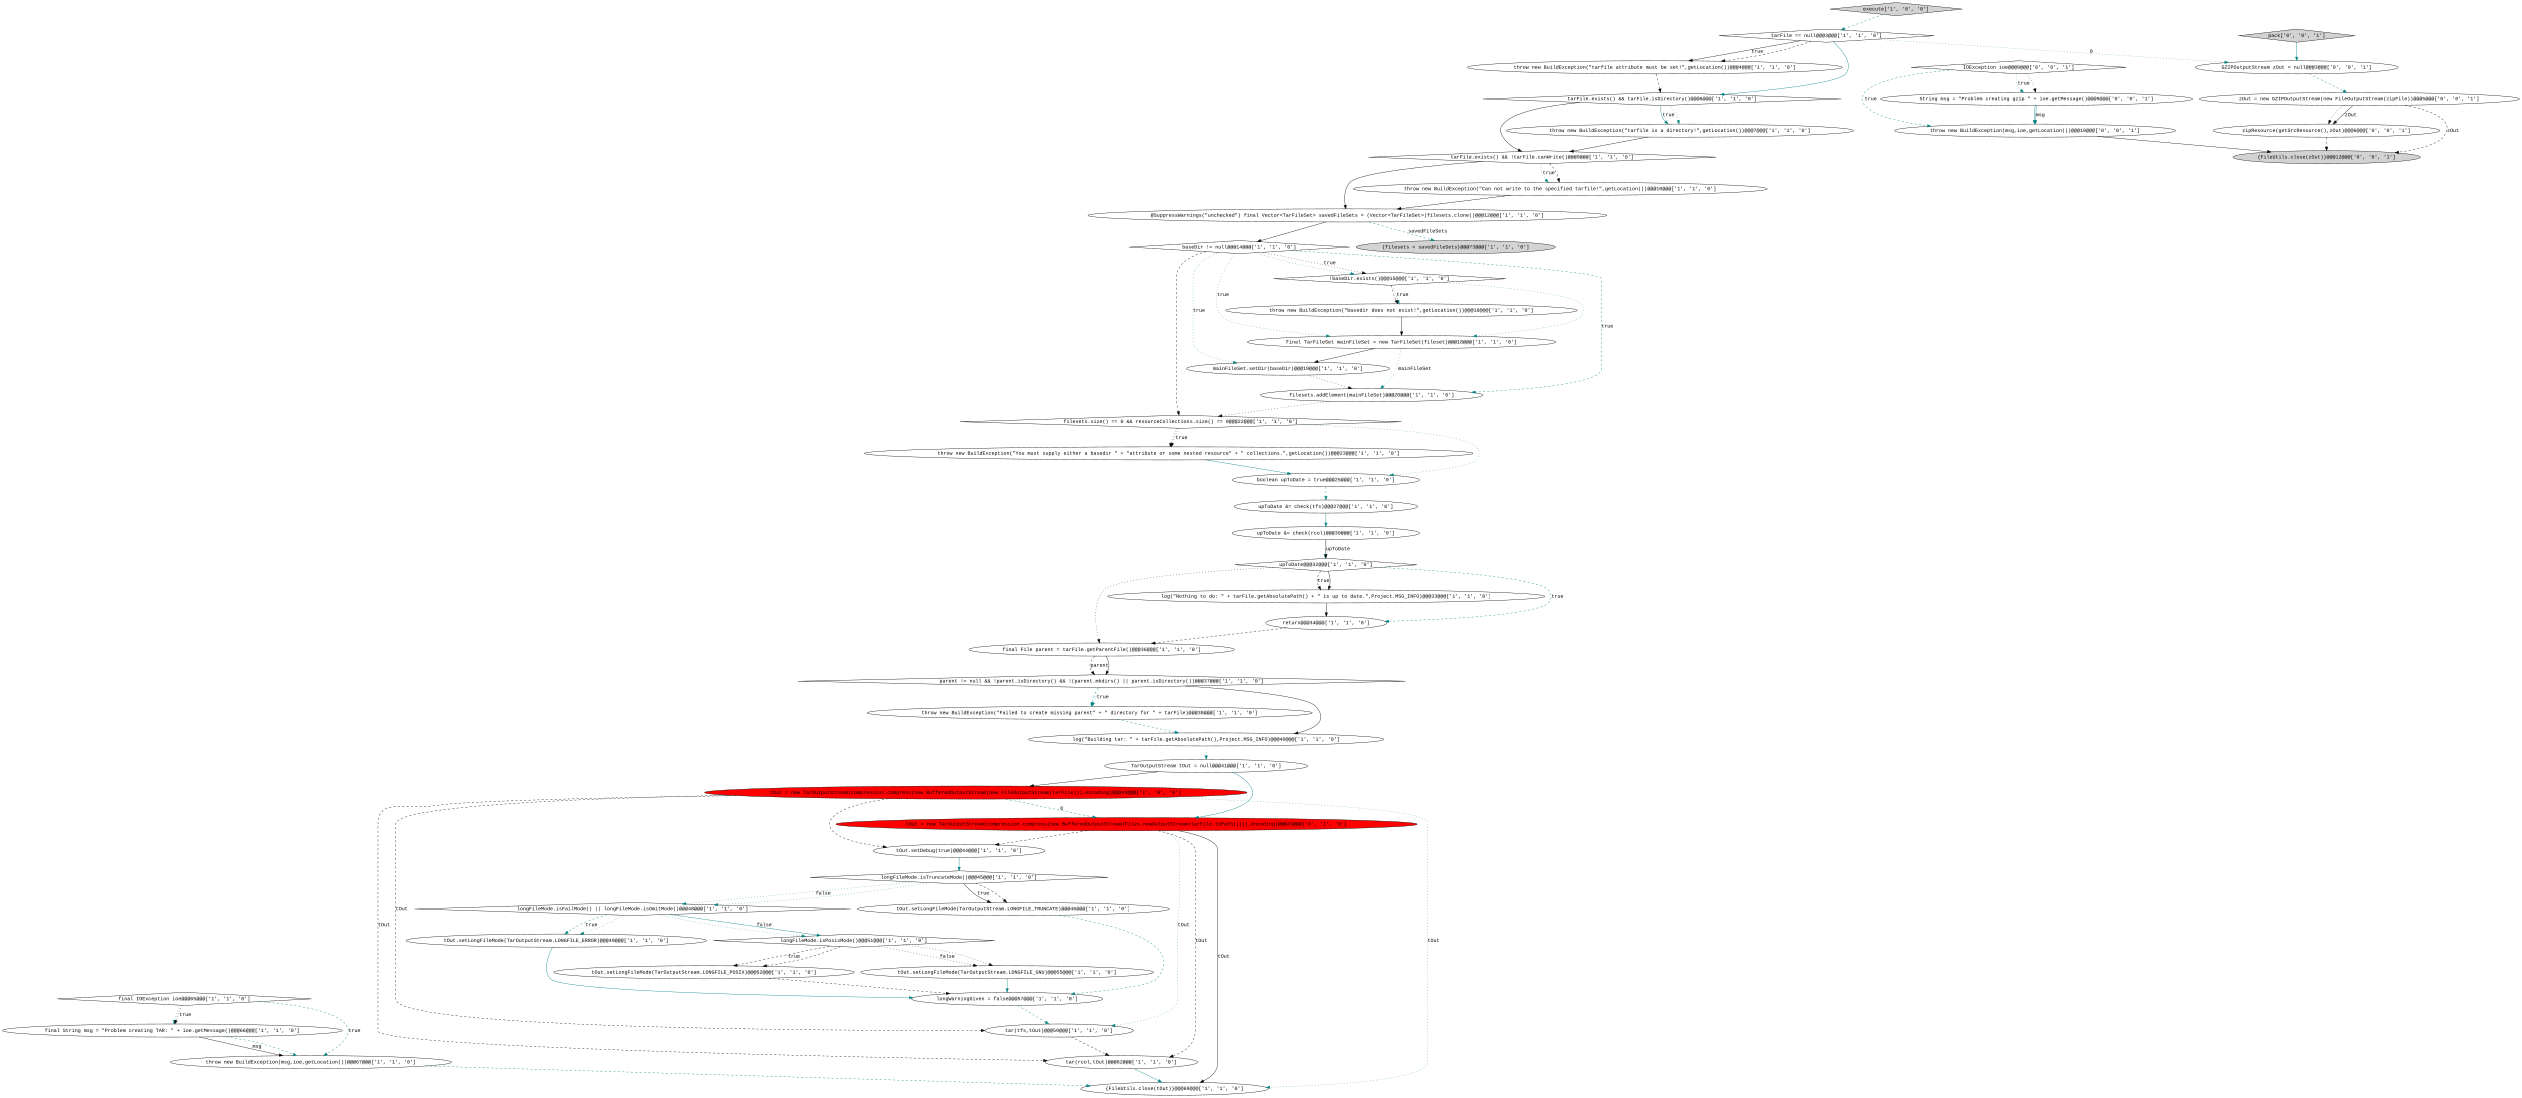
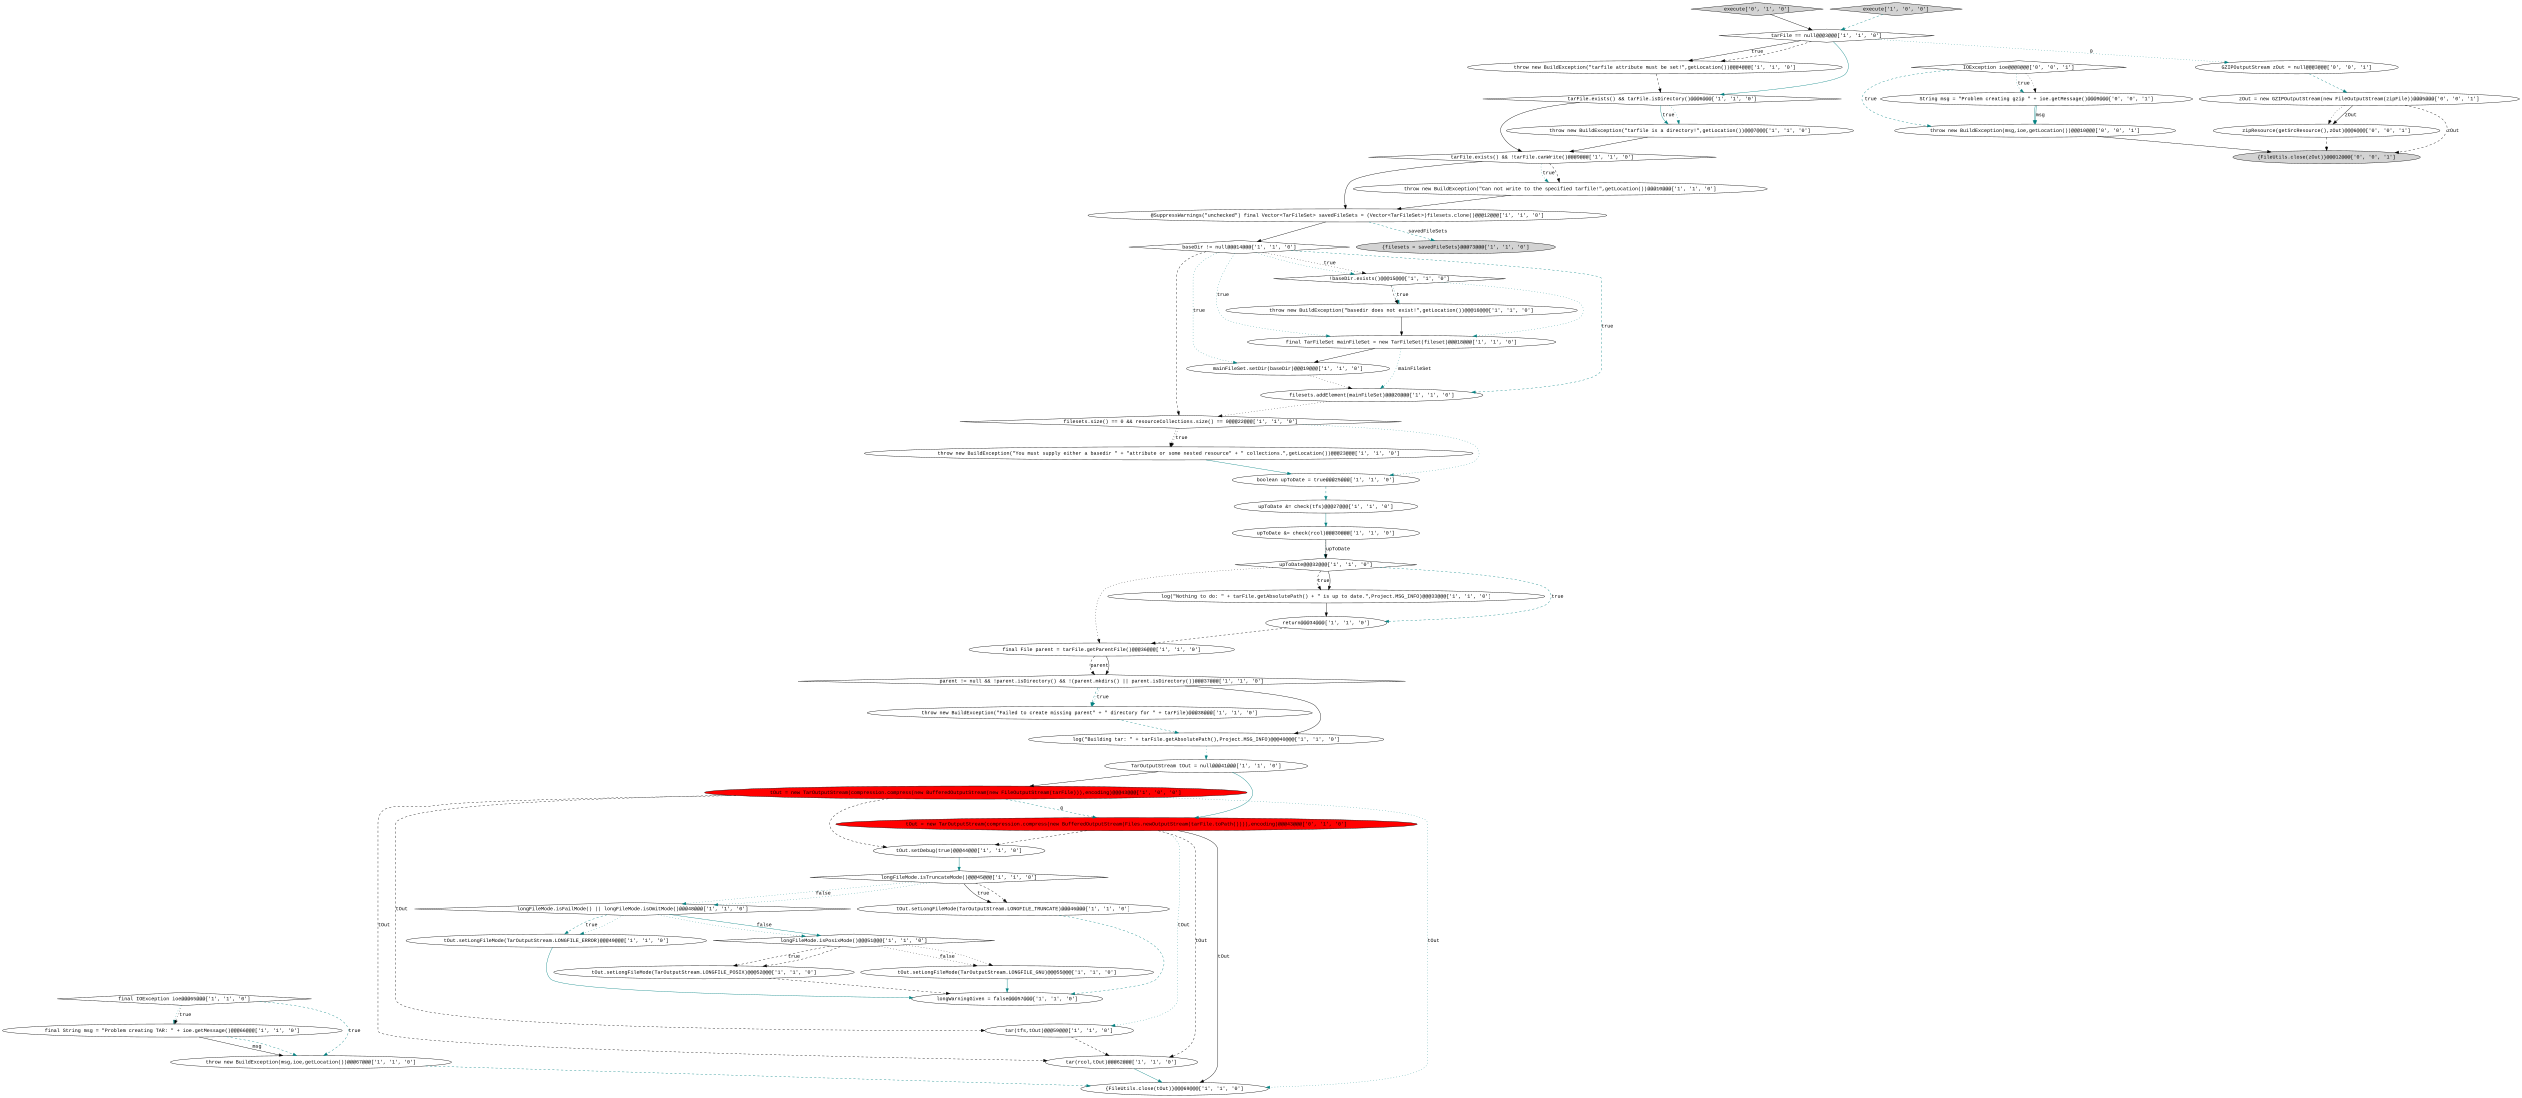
  digraph {
    fontname="Liberation Mono"
    node [fillcolor=white fontname="Liberation Mono" shape=ellipse style=filled]
    edge [color=black fontname="Liberation Mono" style=dashed]
    n1 [label="final File parent = tarFile.getParentFile()@@@36@@@['1', '1', '0']"]
    n2 [label="parent != null && !parent.isDirectory() && !(parent.mkdirs() || parent.isDirectory())@@@37@@@['1', '1', '0']" shape=diamond]
    n3 [label="throw new BuildException(\"Failed to create missing parent\" + \" directory for \" + tarFile)@@@38@@@['1', '1', '0']"]
    n4 [label="log(\"Building tar: \" + tarFile.getAbsolutePath(),Project.MSG_INFO)@@@40@@@['1', '1', '0']"]
    n5 [label="String msg = \"Problem creating gzip \" + ioe.getMessage()@@@9@@@['0', '0', '1']"]
    n6 [label="throw new BuildException(msg,ioe,getLocation())@@@10@@@['0', '0', '1']"]
    n7 [fillcolor=lightgray label="{FileUtils.close(zOut)}@@@12@@@['0', '0', '1']"]
    n8 [label="TarOutputStream tOut = null@@@41@@@['1', '1', '0']"]
    n9 [label="IOException ioe@@@8@@@['0', '0', '1']" shape=diamond]
    n10 [label="@SuppressWarnings(\"unchecked\") final Vector<TarFileSet> savedFileSets = (Vector<TarFileSet>)filesets.clone()@@@12@@@['1', '1', '0']"]
    n11 [label="baseDir != null@@@14@@@['1', '1', '0']" shape=diamond]
    n12 [fillcolor=lightgray label="{filesets = savedFileSets}@@@73@@@['1', '1', '0']"]
    n13 [label="filesets.addElement(mainFileSet)@@@20@@@['1', '1', '0']"]
    n14 [label="mainFileSet.setDir(baseDir)@@@19@@@['1', '1', '0']"]
    n15 [label="filesets.size() == 0 && resourceCollections.size() == 0@@@22@@@['1', '1', '0']" shape=diamond]
    n16 [label="final TarFileSet mainFileSet = new TarFileSet(fileset)@@@18@@@['1', '1', '0']"]
    n17 [label="!baseDir.exists()@@@15@@@['1', '1', '0']" shape=diamond]
    n18 [label="throw new BuildException(\"You must supply either a basedir \" + \"attribute or some nested resource\" + \" collections.\",getLocation())@@@23@@@['1', '1', '0']"]
    n19 [label="boolean upToDate = true@@@25@@@['1', '1', '0']"]
    n20 [label="throw new BuildException(\"basedir does not exist!\",getLocation())@@@16@@@['1', '1', '0']"]
    n21 [label="tOut.setLongFileMode(TarOutputStream.LONGFILE_POSIX)@@@52@@@['1', '1', '0']"]
    n22 [label="longWarningGiven = false@@@57@@@['1', '1', '0']"]
    n23 [label="tar(tfs,tOut)@@@59@@@['1', '1', '0']"]
    n24 [fillcolor=red label="tOut = new TarOutputStream(compression.compress(new BufferedOutputStream(new FileOutputStream(tarFile))),encoding)@@@43@@@['1', '0', '0']"]
    n25 [label="{FileUtils.close(tOut)}@@@69@@@['1', '1', '0']"]
    n26 [label="tOut.setDebug(true)@@@44@@@['1', '1', '0']"]
    n27 [label="tar(rcol,tOut)@@@62@@@['1', '1', '0']"]
    n28 [fillcolor=red label="tOut = new TarOutputStream(compression.compress(new BufferedOutputStream(Files.newOutputStream(tarFile.toPath()))),encoding)@@@43@@@['0', '1', '0']"]
    n29 [label="longFileMode.isTruncateMode()@@@45@@@['1', '1', '0']" shape=diamond]
    n30 [label="final String msg = \"Problem creating TAR: \" + ioe.getMessage()@@@66@@@['1', '1', '0']"]
    n31 [label="throw new BuildException(msg,ioe,getLocation())@@@67@@@['1', '1', '0']"]
    n32 [label="zOut = new GZIPOutputStream(new FileOutputStream(zipFile))@@@5@@@['0', '0', '1']"]
    n33 [label="zipResource(getSrcResource(),zOut)@@@6@@@['0', '0', '1']"]
    n34 [label="log(\"Nothing to do: \" + tarFile.getAbsolutePath() + \" is up to date.\",Project.MSG_INFO)@@@33@@@['1', '1', '0']"]
    n35 [label="return@@@34@@@['1', '1', '0']"]
    n36 [label="tarFile == null@@@3@@@['1', '1', '0']" shape=diamond]
    n37 [label="throw new BuildException(\"tarfile attribute must be set!\",getLocation())@@@4@@@['1', '1', '0']"]
    n38 [label="GZIPOutputStream zOut = null@@@3@@@['0', '0', '1']"]
    n39 [label="tarFile.exists() && tarFile.isDirectory()@@@6@@@['1', '1', '0']" shape=diamond]
    n40 [label="throw new BuildException(\"tarfile is a directory!\",getLocation())@@@7@@@['1', '1', '0']"]
    n41 [label="tarFile.exists() && !tarFile.canWrite()@@@9@@@['1', '1', '0']" shape=diamond]
    n42 [label="longFileMode.isPosixMode()@@@51@@@['1', '1', '0']" shape=diamond]
    n43 [label="tOut.setLongFileMode(TarOutputStream.LONGFILE_GNU)@@@55@@@['1', '1', '0']"]
+   n44 [fillcolor=lightgray label="execute['0', '1', '0']" shape=diamond]
    n45 [label="upToDate &= check(tfs)@@@27@@@['1', '1', '0']"]
    n46 [label="throw new BuildException(\"Can not write to the specified tarfile!\",getLocation())@@@10@@@['1', '1', '0']"]
    n47 [label="tOut.setLongFileMode(TarOutputStream.LONGFILE_TRUNCATE)@@@46@@@['1', '1', '0']"]
    n48 [label="longFileMode.isFailMode() || longFileMode.isOmitMode()@@@48@@@['1', '1', '0']" shape=diamond]
    n49 [label="tOut.setLongFileMode(TarOutputStream.LONGFILE_ERROR)@@@49@@@['1', '1', '0']"]
    n50 [fillcolor=lightgray label="execute['1', '0', '0']" shape=diamond]
-   n51 [fillcolor=lightgray label="pack['0', '0', '1']" shape=diamond]
    n52 [label="upToDate@@@32@@@['1', '1', '0']" shape=diamond]
    n53 [label="upToDate &= check(rcol)@@@30@@@['1', '1', '0']"]
    n54 [label="final IOException ioe@@@65@@@['1', '1', '0']" shape=diamond]
    n1 -> n2 [label=parent]
    n1 -> n2 [style=solid]
    n2 -> n3 [color=teal]
    n2 -> n3 [color=teal label=true style=dotted]
    n2 -> n4 [style=solid]
    n3 -> n4 [color=teal]
    n4 -> n8 [color=teal style=dotted]
    n5 -> n6 [color=teal label=msg style=solid]
    n5 -> n6 [color=teal style=solid]
    n6 -> n7 [style=solid]
    n8 -> n24 [style=solid]
    n8 -> n28 [color=teal style=solid]
    n9 -> n5 [style=dotted]
    n9 -> n5 [color=teal label=true style=dotted]
    n9 -> n6 [color=teal label=true]
    n10 -> n11 [style=solid]
    n10 -> n12 [color=teal label=savedFileSets]
    n11 -> n13 [color=teal label=true]
    n11 -> n14 [color=teal label=true style=dotted]
    n11 -> n15
    n11 -> n16 [color=teal label=true style=dotted]
    n11 -> n17 [label=true style=dotted]
    n11 -> n17 [color=teal style=dotted]
    n13 -> n15 [style=dotted]
    n14 -> n13 [style=dotted]
    n15 -> n18 [style=dotted]
    n15 -> n18 [label=true style=dotted]
    n15 -> n19 [color=teal style=dotted]
    n16 -> n13 [color=teal label=mainFileSet style=dotted]
    n16 -> n14 [style=solid]
    n17 -> n16 [color=teal style=dotted]
    n17 -> n20 [color=teal label=true style=dotted]
    n17 -> n20
    n18 -> n19 [color=teal style=solid]
    n19 -> n45 [color=teal]
    n20 -> n16 [style=solid]
    n21 -> n22
-   n22 -> n23 [color=teal]
    n23 -> n27
    n24 -> n23 [label=tOut]
    n24 -> n25 [color=teal label=tOut style=dotted]
    n24 -> n26
    n24 -> n27 [label=tOut]
    n24 -> n28 [color=teal label=0]
    n26 -> n29 [color=teal style=solid]
    n27 -> n25 [color=teal style=solid]
    n28 -> n23 [color=teal label=tOut style=dotted]
    n28 -> n25 [label=tOut style=solid]
    n28 -> n26
    n28 -> n27 [label=tOut]
    n29 -> n47
    n29 -> n47 [label=true style=solid]
    n29 -> n48 [color=teal label=false style=dotted]
    n29 -> n48 [color=teal style=dotted]
    n30 -> n31 [label=msg style=solid]
    n30 -> n31 [color=teal]
    n31 -> n25 [color=teal]
    n32 -> n7 [label=zOut]
    n32 -> n33 [style=dotted]
    n32 -> n33 [label=zOut style=solid]
    n33 -> n7
    n34 -> n35 [style=solid]
    n35 -> n1
    n36 -> n37 [label=true style=solid]
    n36 -> n37
    n36 -> n38 [color=teal label=0 style=dotted]
    n36 -> n39 [color=teal style=solid]
    n37 -> n39
    n38 -> n32 [color=teal]
    n39 -> n40 [color=teal label=true style=solid]
    n39 -> n40 [color=teal style=dotted]
    n39 -> n41 [style=solid]
    n40 -> n41 [style=solid]
    n41 -> n10 [style=solid]
    n41 -> n46 [color=teal label=true style=dotted]
    n41 -> n46
    n42 -> n21 [label=true]
    n42 -> n21
    n42 -> n43 [label=false style=dotted]
    n42 -> n43 [style=dotted]
    n43 -> n22 [color=teal style=solid]
+   n44 -> n36 [style=solid]
    n45 -> n53 [color=teal style=solid]
    n46 -> n10 [style=solid]
    n47 -> n22 [color=teal]
    n48 -> n42 [color=teal label=false style=solid]
    n48 -> n42 [color=teal style=dotted]
    n48 -> n49 [color=teal style=dotted]
    n48 -> n49 [color=teal label=true]
    n49 -> n22 [color=teal style=solid]
    n50 -> n36 [color=teal]
-   n51 -> n38 [color=teal style=solid]
    n52 -> n1 [style=dotted]
    n52 -> n34 [label=true]
    n52 -> n34 [style=solid]
    n52 -> n35 [color=teal label=true]
    n53 -> n52 [color=teal style=dotted]
    n53 -> n52 [label=upToDate style=solid]
    n54 -> n30 [color=teal style=dotted]
    n54 -> n30 [label=true style=dotted]
    n54 -> n31 [color=teal label=true]
  }
